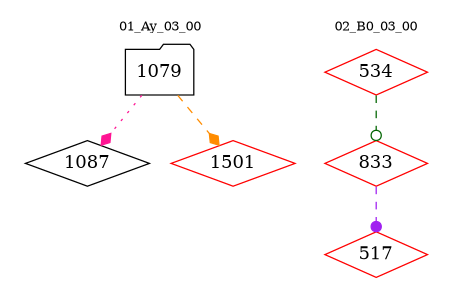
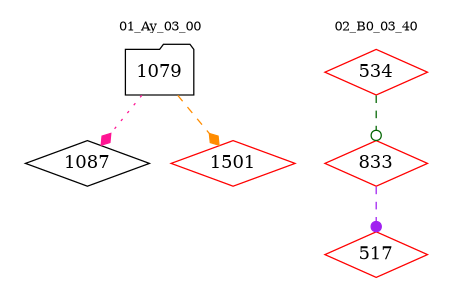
  digraph {
    node [color=red shape=diamond]
    edge [arrowhead=diamond style=dashed]
    n1 [color=black label=1079 shape=folder]
    n2 [color=black label=1087]
    n3 [label=1501]
    n4 [label=534]
    n5 [label=517]
    n6 [label=833]
    subgraph cluster_1 {
      color=white
      fontsize=10
      label="01_Ay_03_00"
      n1
      n2
      n3
    }
    subgraph cluster_2 {
      color=white
      fontsize=10
-     label="02_B0_03_00"
+     label="02_B0_03_40"
      n4
      n5
      n6
    }
    n1 -> n2 [color=deeppink style=dotted]
    n1 -> n3 [color=darkorange]
    n4 -> n6 [arrowhead=odot color=darkgreen]
    n6 -> n5 [arrowhead=dot color=purple]
  }
